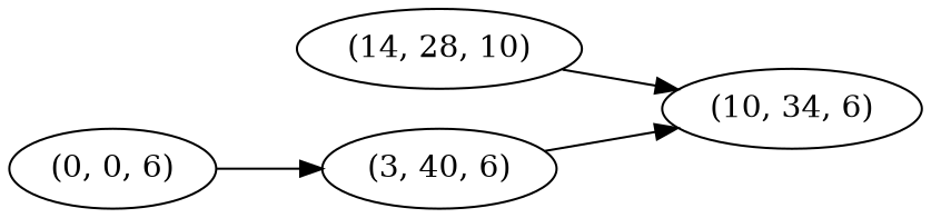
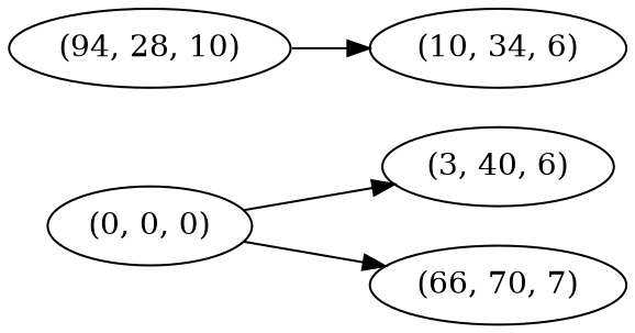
  digraph {
    rankdir=LR
    n1 [label="(3, 40, 6)"]
-   "(0, 0, 0)" [label="(0, 0, 6)"]
+   "(0, 0, 0)"
+   "(66, 70, 7)"
    "(10, 34, 6)"
-   "(14, 28, 10)"
-   n1 -> "(10, 34, 6)"
+   "(14, 28, 10)" [label="(94, 28, 10)"]
    "(0, 0, 0)" -> n1
+   "(0, 0, 0)" -> "(66, 70, 7)"
    "(14, 28, 10)" -> "(10, 34, 6)"
  }
